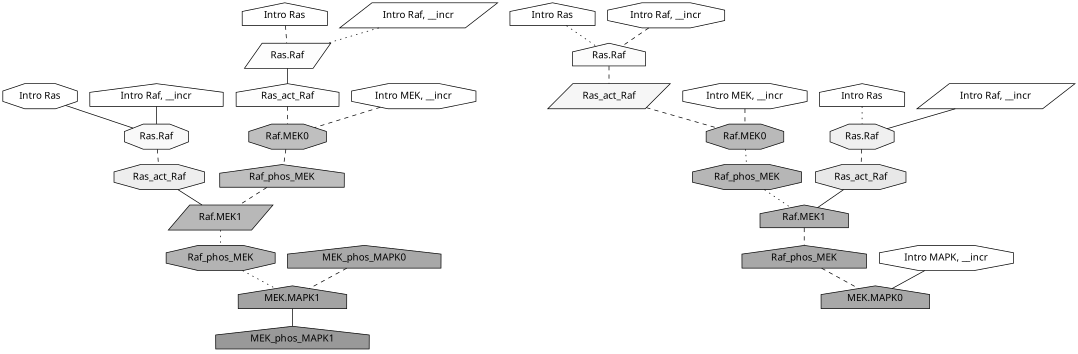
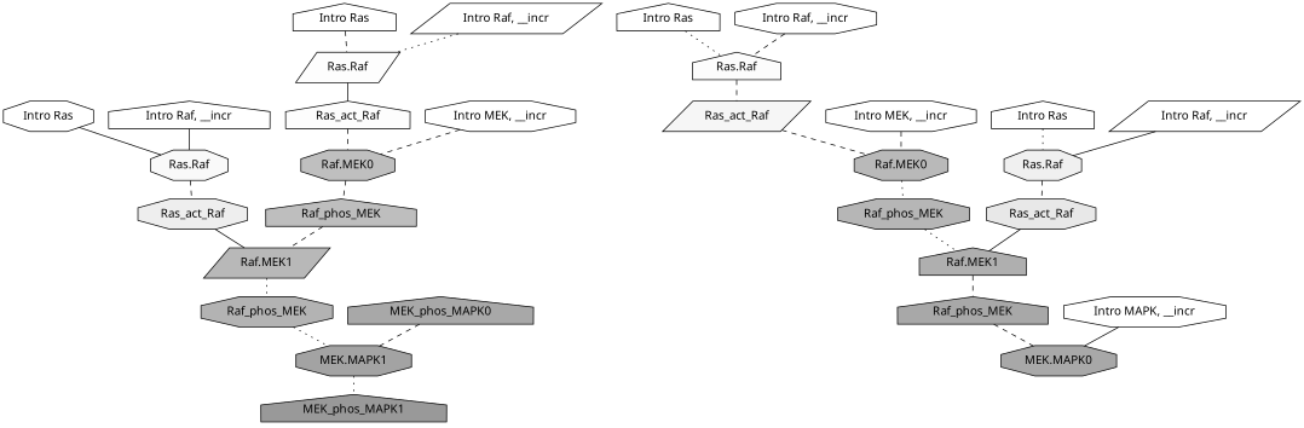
  digraph {
    rankdir=TB
    ranksep=0.30
    node [fillcolor="0.000 0.000 1.000" fontname="CMU Serif" shape=octagon style=filled]
    edge [color="0.000 0.000 0.000" dir=none fontname="CMU Serif" style=dashed]
    n1 [label="Intro Ras"]
    n2 [fillcolor="0.000 0.000 0.976" label="Ras.Raf"]
    n3 [fillcolor="0.000 0.000 0.930" label=Ras_act_Raf]
    n4 [label="Intro Ras" shape=house]
    n5 [fillcolor="0.000 0.000 0.986" label="Ras.Raf" shape=house]
    n6 [fillcolor="0.000 0.000 0.963" label=Ras_act_Raf shape=parallelogram]
    n7 [label="Intro Ras" shape=house]
    n8 [fillcolor="0.000 0.000 0.992" label="Ras.Raf" shape=parallelogram]
    n9 [fillcolor="0.000 0.000 0.990" label=Ras_act_Raf shape=house]
    n10 [label="Intro Ras" shape=house]
    n11 [fillcolor="0.000 0.000 0.940" label="Ras.Raf"]
    n12 [fillcolor="0.000 0.000 0.910" label=Ras_act_Raf]
    n13 [label="Intro Raf, __incr" shape=house]
    n14 [label="Intro Raf, __incr"]
    n15 [label="Intro Raf, __incr" shape=parallelogram]
    n16 [label="Intro Raf, __incr" shape=parallelogram]
    n17 [label="Intro MEK, __incr"]
    n18 [fillcolor="0.000 0.000 0.750" label="Raf.MEK0"]
    n19 [fillcolor="0.000 0.000 0.746" label=Raf_phos_MEK shape=house]
    n20 [label="Intro MEK, __incr"]
    n21 [fillcolor="0.000 0.000 0.723" label="Raf.MEK0"]
    n22 [fillcolor="0.000 0.000 0.712" label=Raf_phos_MEK]
    n23 [label="Intro MAPK, __incr"]
-   n24 [fillcolor="0.000 0.000 0.658" label="MEK.MAPK0" shape=house]
+   n24 [fillcolor="0.000 0.000 0.658" label="MEK.MAPK0"]
    n25 [fillcolor="0.000 0.000 0.722" label="Raf.MEK1" shape=parallelogram]
    n26 [fillcolor="0.000 0.000 0.684" label="Raf.MEK1" shape=house]
    n27 [fillcolor="0.000 0.000 0.703" label=Raf_phos_MEK]
    n28 [fillcolor="0.000 0.000 0.658" label=Raf_phos_MEK shape=house]
-   n29 [fillcolor="0.000 0.000 0.637" label="MEK.MAPK1" shape=house]
+   n29 [fillcolor="0.000 0.000 0.637" label="MEK.MAPK1"]
    n30 [fillcolor="0.000 0.000 0.600" label=MEK_phos_MAPK1 shape=house]
    n31 [fillcolor="0.000 0.000 0.657" label=MEK_phos_MAPK0 shape=house]
    n1 -> n2 [style=solid]
    n2 -> n3
    n3 -> n25 [style=solid]
    n4 -> n5 [style=dotted]
    n5 -> n6
    n6 -> n21
    n7 -> n8
    n8 -> n9 [style=solid]
    n9 -> n18
    n10 -> n11 [style=dotted]
    n11 -> n12
    n12 -> n26 [style=solid]
    n13 -> n2 [style=solid]
    n14 -> n5
    n15 -> n8 [style=dotted]
    n16 -> n11 [style=solid]
    n17 -> n18
    n18 -> n19
    n19 -> n25
    n20 -> n21
    n21 -> n22 [style=dotted]
    n22 -> n26 [style=dotted]
    n23 -> n24 [style=solid]
    n25 -> n27 [style=dotted]
    n26 -> n28
    n27 -> n29 [style=dotted]
    n28 -> n24
-   n29 -> n30 [style=solid]
+   n29 -> n30 [style=dotted]
    n31 -> n29
  }
